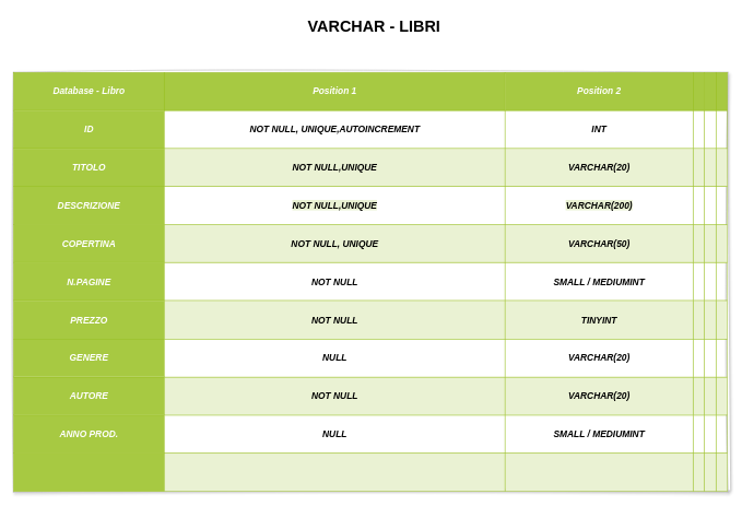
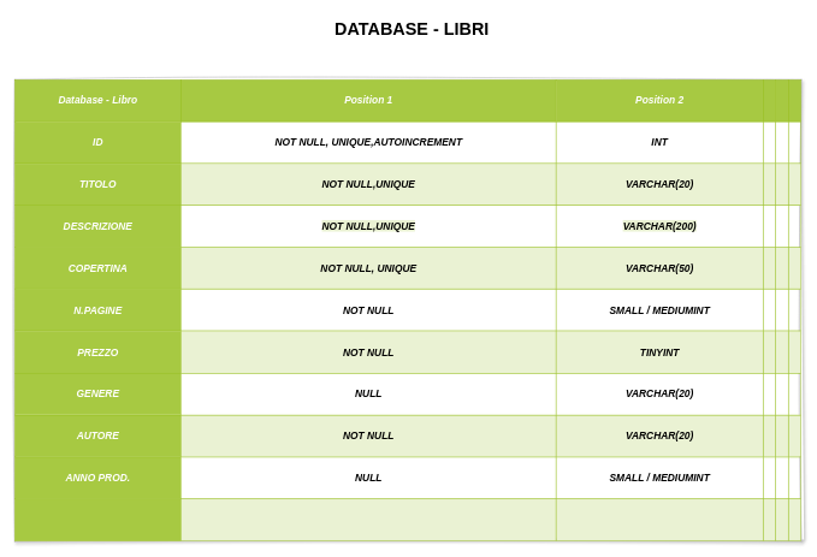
  <mxCell id="0" style=";html=1;" />
  <mxCell id="1" style=";html=1;" parent="0" />
  <mxCell id="2" value="&lt;table border=&quot;1&quot; width=&quot;100%&quot; cellpadding=&quot;4&quot; style=&quot;width: 100% ; height: 100% ; border-collapse: collapse&quot;&gt;&lt;tbody&gt;&lt;tr style=&quot;background-color: #a7c942 ; color: #ffffff ; border: 1px solid #98bf21&quot;&gt;&lt;th&gt;Database - Libro&lt;/th&gt;&lt;th&gt;Position 1&lt;/th&gt;&lt;th&gt;Position 2&lt;/th&gt;&lt;th&gt;&lt;br&gt;&lt;/th&gt;&lt;th&gt;&lt;br&gt;&lt;/th&gt;&lt;th&gt;&lt;/th&gt;&lt;/tr&gt;&lt;tr style=&quot;border: 1px solid #98bf21&quot;&gt;&lt;td style=&quot;background-color: #a7c942 ; color: #ffffff ; border: 1px solid #98bf21&quot;&gt;ID&lt;/td&gt;&lt;td style=&quot;&quot;&gt;NOT NULL, UNIQUE,AUTOINCREMENT&lt;/td&gt;&lt;td&gt;INT&lt;/td&gt;&lt;td&gt;&lt;br&gt;&lt;/td&gt;&lt;td&gt;&lt;br&gt;&lt;/td&gt;&lt;td&gt;&lt;br&gt;&lt;/td&gt;&lt;/tr&gt;&lt;tr style=&quot;background-color: #eaf2d3 ; border: 1px solid #98bf21&quot;&gt;&lt;td style=&quot;background-color: #a7c942 ; color: #ffffff ; border: 1px solid #98bf21&quot;&gt;TITOLO&lt;/td&gt;&lt;td&gt;NOT NULL,UNIQUE&lt;/td&gt;&lt;td&gt;VARCHAR(20)&lt;/td&gt;&lt;td&gt;&lt;br&gt;&lt;/td&gt;&lt;td&gt;&lt;br&gt;&lt;/td&gt;&lt;td&gt;&lt;br&gt;&lt;/td&gt;&lt;/tr&gt;&lt;tr style=&quot;border: 1px solid #98bf21&quot;&gt;&lt;td style=&quot;background-color: #a7c942 ; color: #ffffff ; border: 1px solid #98bf21&quot;&gt;DESCRIZIONE&lt;/td&gt;&lt;td&gt;&lt;span style=&quot;background-color: rgb(234, 242, 211);&quot;&gt;NOT NULL,UNIQUE&lt;/span&gt;&lt;/td&gt;&lt;td&gt;&lt;span style=&quot;background-color: rgb(234, 242, 211);&quot;&gt;VARCHAR(200)&lt;/span&gt;&lt;/td&gt;&lt;td&gt;&lt;br&gt;&lt;/td&gt;&lt;td&gt;&lt;br&gt;&lt;/td&gt;&lt;td&gt;&lt;br&gt;&lt;/td&gt;&lt;/tr&gt;&lt;tr style=&quot;background-color: #eaf2d3 ; border: 1px solid #98bf21&quot;&gt;&lt;td style=&quot;background-color: #a7c942 ; color: #ffffff ; border: 1px solid #98bf21&quot;&gt;COPERTINA&lt;/td&gt;&lt;td&gt;NOT NULL, UNIQUE&lt;/td&gt;&lt;td&gt;VARCHAR(50)&lt;/td&gt;&lt;td&gt;&lt;br&gt;&lt;/td&gt;&lt;td&gt;&lt;br&gt;&lt;/td&gt;&lt;td&gt;&lt;br&gt;&lt;/td&gt;&lt;/tr&gt;&lt;tr style=&quot;border: 1px solid #98bf21&quot;&gt;&lt;td style=&quot;background-color: #a7c942 ; color: #ffffff ; border: 1px solid #98bf21&quot;&gt;N.PAGINE&lt;br&gt;&lt;/td&gt;&lt;td&gt;NOT NULL&lt;/td&gt;&lt;td&gt;SMALL / MEDIUMINT&lt;br&gt;&lt;/td&gt;&lt;td&gt;&lt;br&gt;&lt;/td&gt;&lt;td&gt;&lt;br&gt;&lt;/td&gt;&lt;td&gt;&lt;br&gt;&lt;/td&gt;&lt;/tr&gt;&lt;tr style=&quot;background-color: #eaf2d3 ; border: 1px solid #98bf21&quot;&gt;&lt;td style=&quot;background-color: #a7c942 ; color: #ffffff ; border: 1px solid #98bf21&quot;&gt;PREZZO&lt;/td&gt;&lt;td&gt;NOT NULL&lt;/td&gt;&lt;td&gt;TINYINT&lt;br&gt;&lt;/td&gt;&lt;td&gt;&lt;br&gt;&lt;/td&gt;&lt;td&gt;&lt;br&gt;&lt;/td&gt;&lt;td&gt;&lt;br&gt;&lt;/td&gt;&lt;/tr&gt;&lt;tr style=&quot;border: 1px solid #98bf21&quot;&gt;&lt;td style=&quot;background-color: #a7c942 ; color: #ffffff ; border: 1px solid #98bf21&quot;&gt;GENERE&lt;/td&gt;&lt;td&gt;NULL&lt;/td&gt;&lt;td&gt;VARCHAR(20)&lt;/td&gt;&lt;td&gt;&lt;br&gt;&lt;/td&gt;&lt;td&gt;&lt;br&gt;&lt;/td&gt;&lt;td&gt;&lt;br&gt;&lt;/td&gt;&lt;/tr&gt;&lt;tr style=&quot;background-color: #eaf2d3 ; border: 1px solid #98bf21&quot;&gt;&lt;td style=&quot;background-color: #a7c942 ; color: #ffffff ; border: 1px solid #98bf21&quot;&gt;AUTORE&lt;/td&gt;&lt;td&gt;NOT NULL&lt;/td&gt;&lt;td&gt;VARCHAR(20)&lt;/td&gt;&lt;td&gt;&lt;br&gt;&lt;/td&gt;&lt;td&gt;&lt;br&gt;&lt;/td&gt;&lt;td&gt;&lt;br&gt;&lt;/td&gt;&lt;/tr&gt;&lt;tr style=&quot;border: 1px solid #98bf21&quot;&gt;&lt;td style=&quot;background-color: #a7c942 ; color: #ffffff ; border: 1px solid #98bf21&quot;&gt;ANNO PROD.&lt;/td&gt;&lt;td&gt;NULL&lt;/td&gt;&lt;td&gt;SMALL / MEDIUMINT&lt;br&gt;&lt;/td&gt;&lt;td&gt;&lt;br&gt;&lt;/td&gt;&lt;td&gt;&lt;br&gt;&lt;/td&gt;&lt;td&gt;&lt;br&gt;&lt;/td&gt;&lt;/tr&gt;&lt;tr style=&quot;background-color: #eaf2d3 ; border: 1px solid #98bf21&quot;&gt;&lt;td style=&quot;background-color: #a7c942 ; color: #ffffff ; border: 1px solid #98bf21&quot;&gt;&lt;br&gt;&lt;/td&gt;&lt;td&gt;&lt;br&gt;&lt;/td&gt;&lt;td&gt;&lt;br&gt;&lt;/td&gt;&lt;td&gt;&lt;br&gt;&lt;/td&gt;&lt;td&gt;&lt;br&gt;&lt;/td&gt;&lt;td&gt;&lt;br&gt;&lt;/td&gt;&lt;/tr&gt;&lt;/tbody&gt;&lt;/table&gt;" style="text;html=1;strokeColor=#c0c0c0;fillColor=#ffffff;overflow=fill;rounded=0;shadow=1;fontSize=14;fontColor=#000000;sketch=1;curveFitting=1;jiggle=2;align=center;fontStyle=3;" parent="1" vertex="1"><mxGeometry x="20" y="110" width="1090" height="640" as="geometry" /></mxCell>
- <mxCell id="3" value="VARCHAR - LIBRI" style="text;strokeColor=none;fillColor=none;html=1;fontSize=24;fontStyle=1;verticalAlign=middle;align=center;rounded=0;shadow=1;sketch=1;curveFitting=1;jiggle=2;" parent="1" vertex="1"><mxGeometry x="180" y="20" width="780" height="40" as="geometry" /></mxCell>
+ <mxCell id="3" value="DATABASE - LIBRI" style="text;strokeColor=none;fillColor=none;html=1;fontSize=24;fontStyle=1;verticalAlign=middle;align=center;rounded=0;shadow=1;sketch=1;curveFitting=1;jiggle=2;" parent="1" vertex="1"><mxGeometry x="180" y="20" width="780" height="40" as="geometry" /></mxCell>
